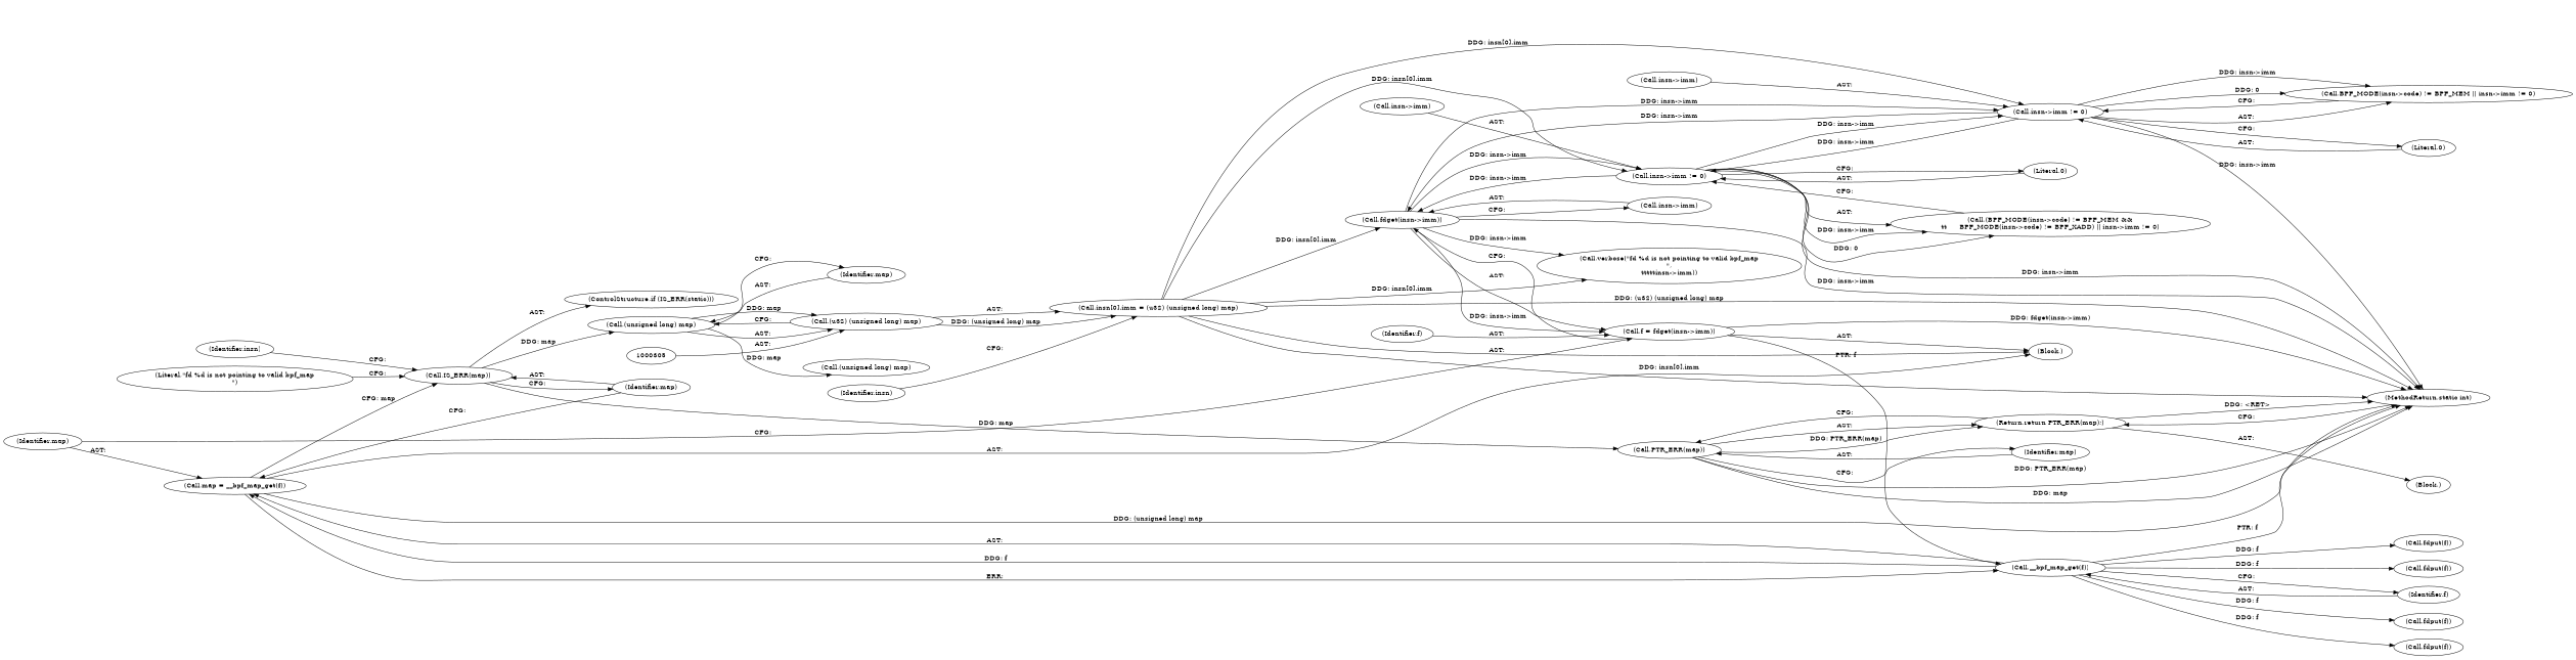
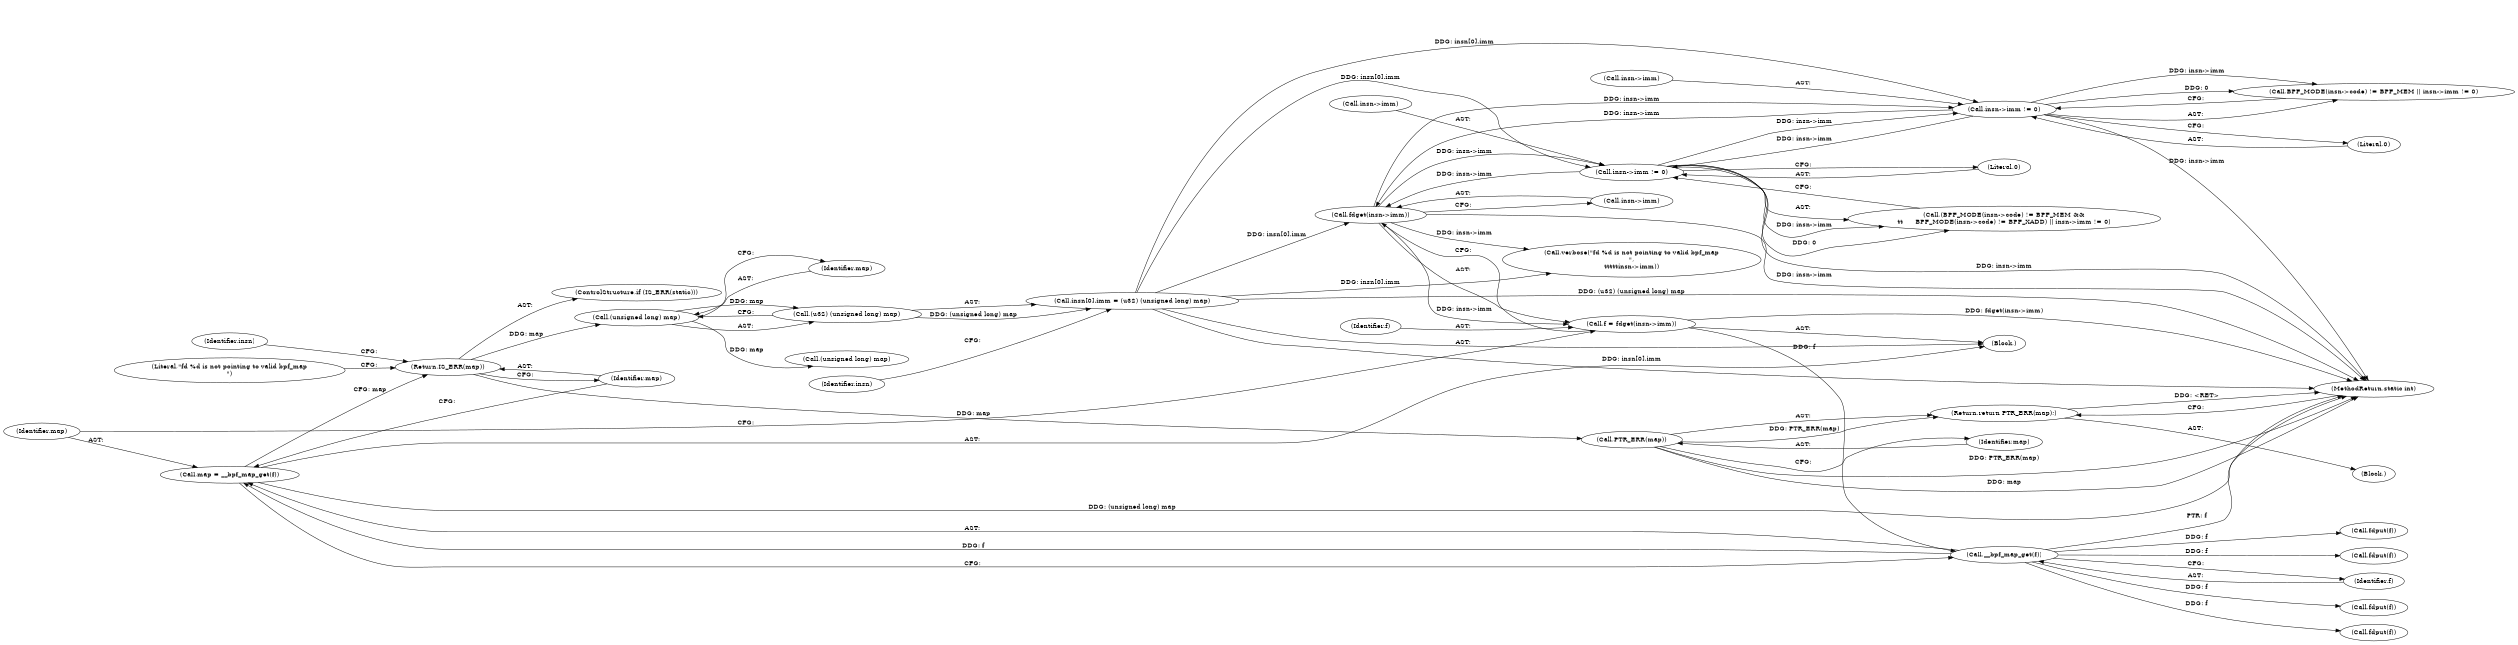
  digraph {
    rankdir=LR
    n1 [label="(Call,PTR_ERR(map))"]
    n2 [label="(Return,return PTR_ERR(map);)"]
    n3 [label="(MethodReturn,static int)"]
    n4 [label="(Identifier,map)"]
    n5 [label="(Block,)"]
-   n6 [label="(Call,IS_ERR(map))"]
+   n6 [label="(Return,IS_ERR(map))"]
    n7 [label="(Call,(unsigned long) map)"]
    n8 [label="(ControlStructure,if (IS_ERR(static)))"]
    n9 [label="(Identifier,map)"]
    n10 [label="(Call,(u32) (unsigned long) map)"]
    n11 [label="(Call,(unsigned long) map)"]
    n12 [label="(Identifier,map)"]
    n13 [label="(Call,map = __bpf_map_get(f))"]
    n14 [label="(Call,__bpf_map_get(f))"]
    n15 [label="(Block,)"]
    n16 [label="(Call,fdput(f))"]
    n17 [label="(Call,fdput(f))"]
    n18 [label="(Call,fdput(f))"]
    n19 [label="(Identifier,f)"]
    n20 [label="(Call,fdput(f))"]
    n21 [label="(Call,f = fdget(insn->imm))"]
    n22 [label="(Call,fdget(insn->imm))"]
    n23 [label="(Call,insn->imm != 0)"]
    n24 [label="(Call,insn->imm != 0)"]
    n25 [label="(Call,verbose(\"fd %d is not pointing to valid bpf_map\n\",\n\t\t\t\t\tinsn->imm))"]
    n26 [label="(Call,insn->imm)"]
    n27 [label="(Literal,0)"]
    n28 [label="(Call,(BPF_MODE(insn->code) != BPF_MEM &&\n\t\t      BPF_MODE(insn->code) != BPF_XADD) || insn->imm != 0)"]
    n29 [label="(Call,BPF_MODE(insn->code) != BPF_MEM || insn->imm != 0)"]
    n30 [label="(Literal,0)"]
    n31 [label="(Call,insn[0].imm = (u32) (unsigned long) map)"]
    n32 [label="(Identifier,map)"]
    n33 [label="(Identifier,insn)"]
    n34 [label="(Identifier,f)"]
    n35 [label="(Literal,\"fd %d is not pointing to valid bpf_map\n\")"]
    n36 [label="(Call,insn->imm)"]
    n37 [label="(Identifier,insn)"]
    n38 [label="(Call,insn->imm)"]
-   1000305
    n1 -> n2 [label="AST: "]
    n1 -> n2 [label="DDG: PTR_ERR(map)"]
    n1 -> n3 [label="DDG: PTR_ERR(map)"]
    n1 -> n3 [label="DDG: map"]
    n1 -> n4 [label="CFG: "]
-   n2 -> n1 [label="CFG: "]
    n2 -> n3 [label="DDG: <RET>"]
    n2 -> n5 [label="AST: "]
    n3 -> n2 [label="CFG: "]
    n4 -> n1 [label="AST: "]
    n6 -> n1 [label="DDG: map"]
    n6 -> n7 [label="DDG: map"]
    n6 -> n8 [label="AST: "]
    n6 -> n9 [label="CFG: "]
    n7 -> n10 [label="AST: "]
    n7 -> n10 [label="DDG: map"]
    n7 -> n11 [label="DDG: map"]
    n7 -> n12 [label="CFG: "]
    n9 -> n6 [label="AST: "]
    n9 -> n13 [label="CFG: "]
    n10 -> n7 [label="CFG: "]
    n10 -> n31 [label="AST: "]
    n10 -> n31 [label="DDG: (unsigned long) map"]
    n12 -> n7 [label="AST: "]
    n13 -> n3 [label="DDG: (unsigned long) map"]
    n13 -> n6 [label="CFG: map"]
-   n13 -> n14 [label="ERR: "]
+   n13 -> n14 [label="CFG: "]
    n13 -> n15 [label="AST: "]
    n14 -> n3 [label="PTR: f"]
    n14 -> n13 [label="AST: "]
    n14 -> n13 [label="DDG: f"]
    n14 -> n16 [label="DDG: f"]
    n14 -> n17 [label="DDG: f"]
    n14 -> n18 [label="DDG: f"]
    n14 -> n19 [label="CFG: "]
    n14 -> n20 [label="DDG: f"]
    n19 -> n14 [label="AST: "]
    n21 -> n3 [label="DDG: fdget(insn->imm)"]
-   n21 -> n14 [label="PTR: f"]
+   n21 -> n14 [label="DDG: f"]
    n21 -> n15 [label="AST: "]
    n21 -> n22 [label="CFG: "]
    n22 -> n3 [label="DDG: insn->imm"]
    n22 -> n21 [label="AST: "]
    n22 -> n21 [label="DDG: insn->imm"]
    n22 -> n23 [label="DDG: insn->imm"]
    n22 -> n24 [label="DDG: insn->imm"]
    n22 -> n25 [label="DDG: insn->imm"]
    n22 -> n26 [label="CFG: "]
    n23 -> n3 [label="DDG: insn->imm"]
    n23 -> n22 [label="DDG: insn->imm"]
    n23 -> n24 [label="DDG: insn->imm"]
    n23 -> n27 [label="CFG: "]
    n23 -> n28 [label="AST: "]
    n23 -> n28 [label="DDG: insn->imm"]
    n23 -> n28 [label="DDG: 0"]
    n24 -> n3 [label="DDG: insn->imm"]
    n24 -> n22 [label="DDG: insn->imm"]
    n24 -> n23 [label="DDG: insn->imm"]
    n24 -> n29 [label="AST: "]
    n24 -> n29 [label="DDG: insn->imm"]
    n24 -> n29 [label="DDG: 0"]
    n24 -> n30 [label="CFG: "]
    n26 -> n22 [label="AST: "]
    n27 -> n23 [label="AST: "]
    n28 -> n23 [label="CFG: "]
    n29 -> n24 [label="CFG: "]
    n30 -> n24 [label="AST: "]
    n31 -> n3 [label="DDG: (u32) (unsigned long) map"]
    n31 -> n3 [label="DDG: insn[0].imm"]
    n31 -> n15 [label="AST: "]
    n31 -> n22 [label="DDG: insn[0].imm"]
    n31 -> n23 [label="DDG: insn[0].imm"]
    n31 -> n24 [label="DDG: insn[0].imm"]
    n31 -> n25 [label="DDG: insn[0].imm"]
    n32 -> n13 [label="AST: "]
    n32 -> n21 [label="CFG: "]
    n33 -> n6 [label="CFG: "]
    n34 -> n21 [label="AST: "]
    n35 -> n6 [label="CFG: "]
    n36 -> n23 [label="AST: "]
    n37 -> n31 [label="CFG: "]
    n38 -> n24 [label="AST: "]
-   1000305 -> n10 [label="AST: "]
  }
